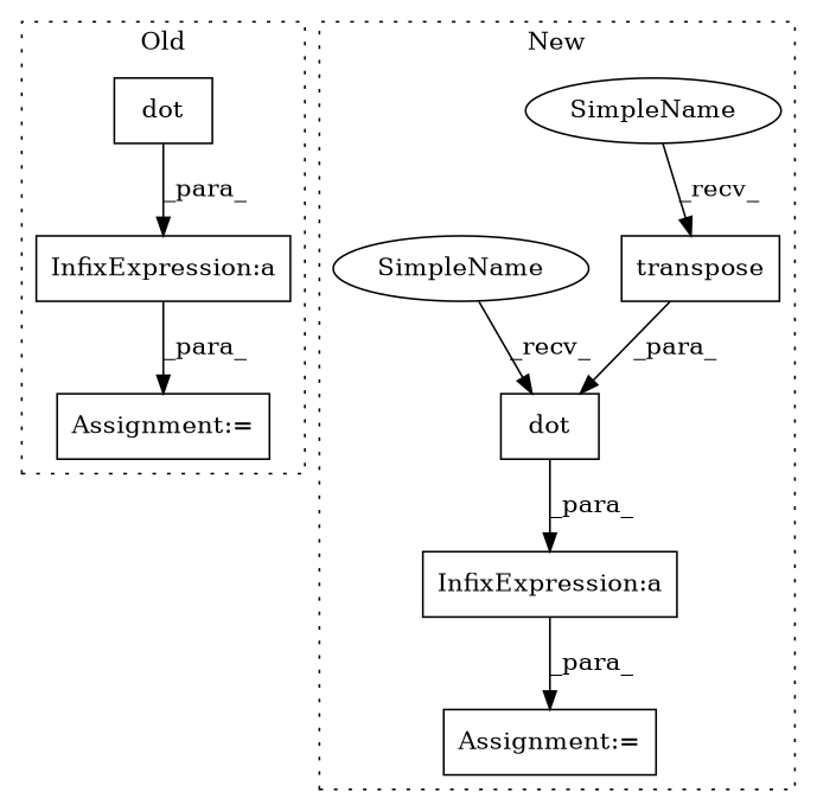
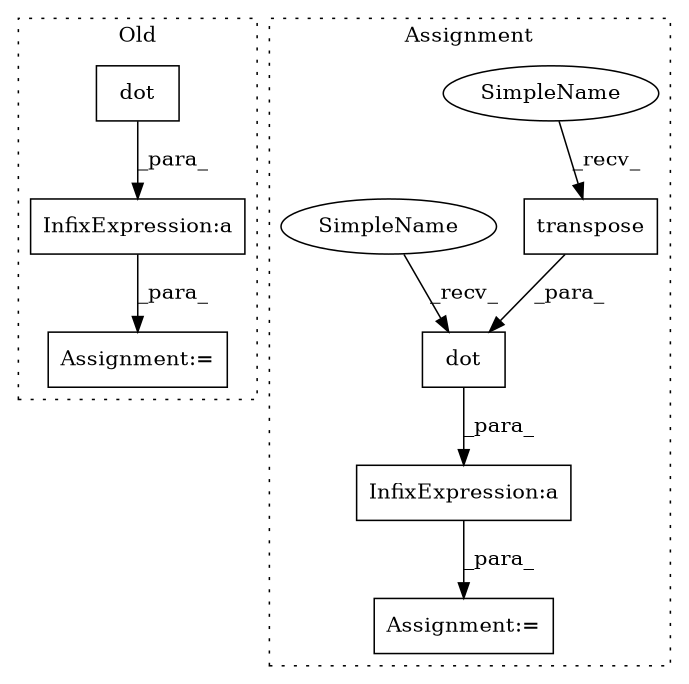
  digraph {
    node [a=32 l="4,1" shape=box]
    n1 [label=dot s="7274,7314"]
    n2 [a=27 l=3 label="InfixExpression:a" s=7255]
    n3 [a=7 l=1 label="Assignment:=" s=7241]
    n4 [l="10,2" label=transpose s="8611,8668"]
    n5 [a=7 l=1 label="Assignment:=" s=8572]
    n6 [label=dot s="8589,8670"]
    n7 [a=27 l=3 label="InfixExpression:a" s=8580]
    n8 [a=42 l=5 label=SimpleName s=8605 shape=ellipse]
    n9 [a=42 l=5 label=SimpleName s=8583 shape=ellipse]
    subgraph cluster_1 {
      label=Old
      style=dotted
      n1
      n2
      n3
    }
    subgraph cluster_2 {
-     label=New
+     label=Assignment
      style=dotted
      n4
      n5
      n6
      n7
      n8
      n9
    }
    n1 -> n2 [label=_para_]
    n2 -> n3 [label=_para_]
    n4 -> n6 [label=_para_]
    n6 -> n7 [label=_para_]
    n7 -> n5 [label=_para_]
    n8 -> n4 [label=_recv_]
    n9 -> n6 [label=_recv_]
  }
